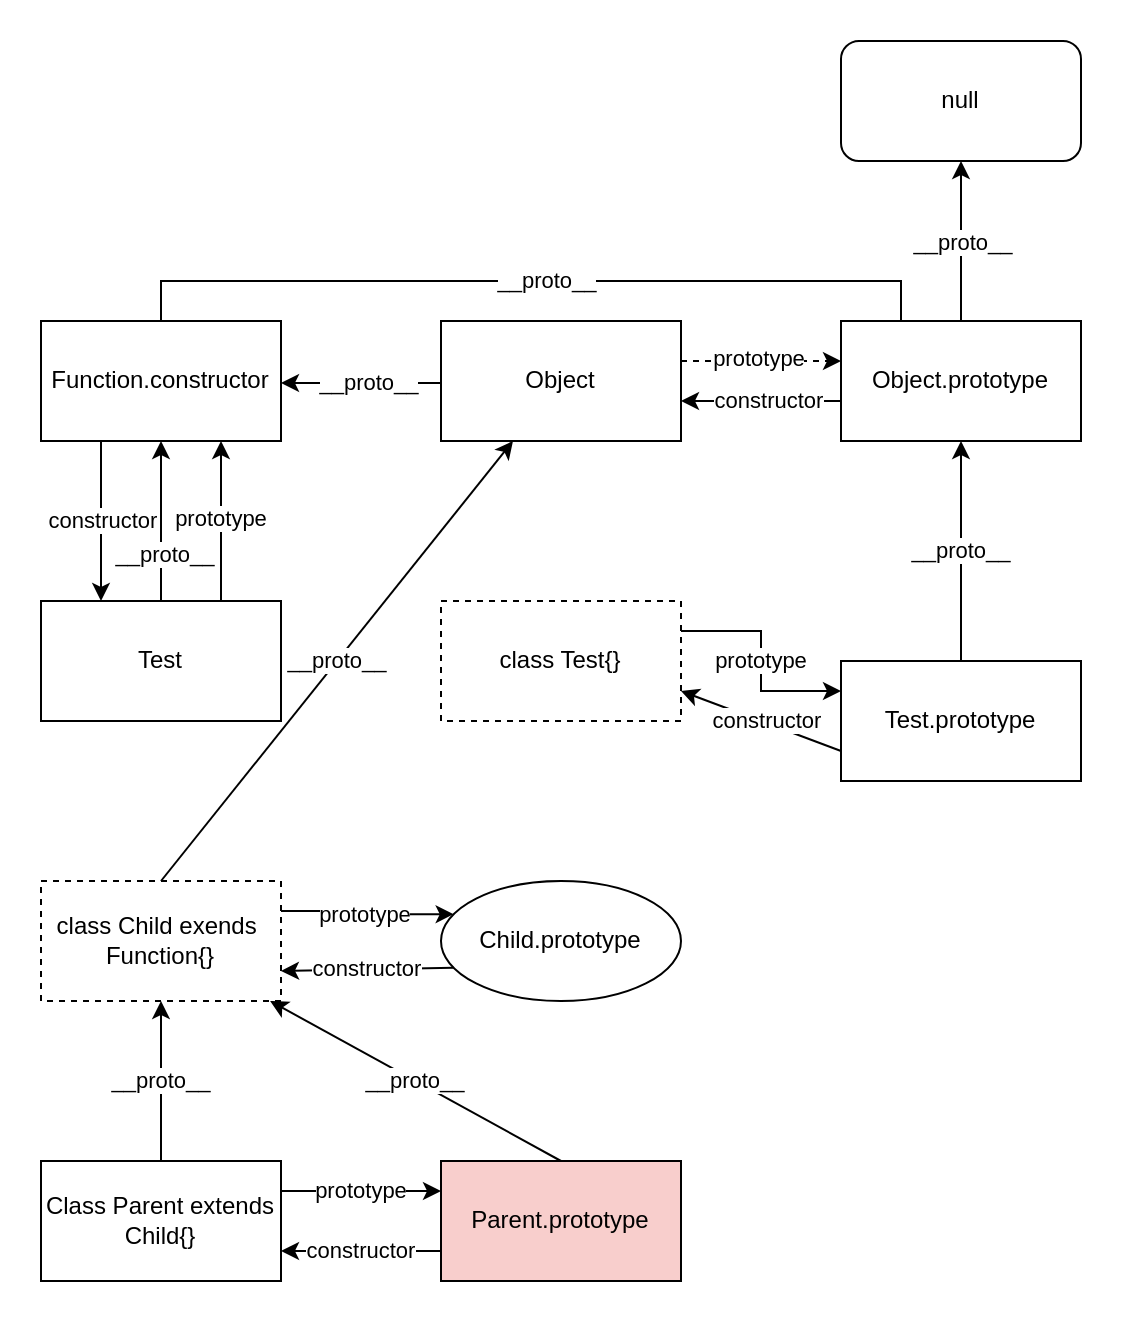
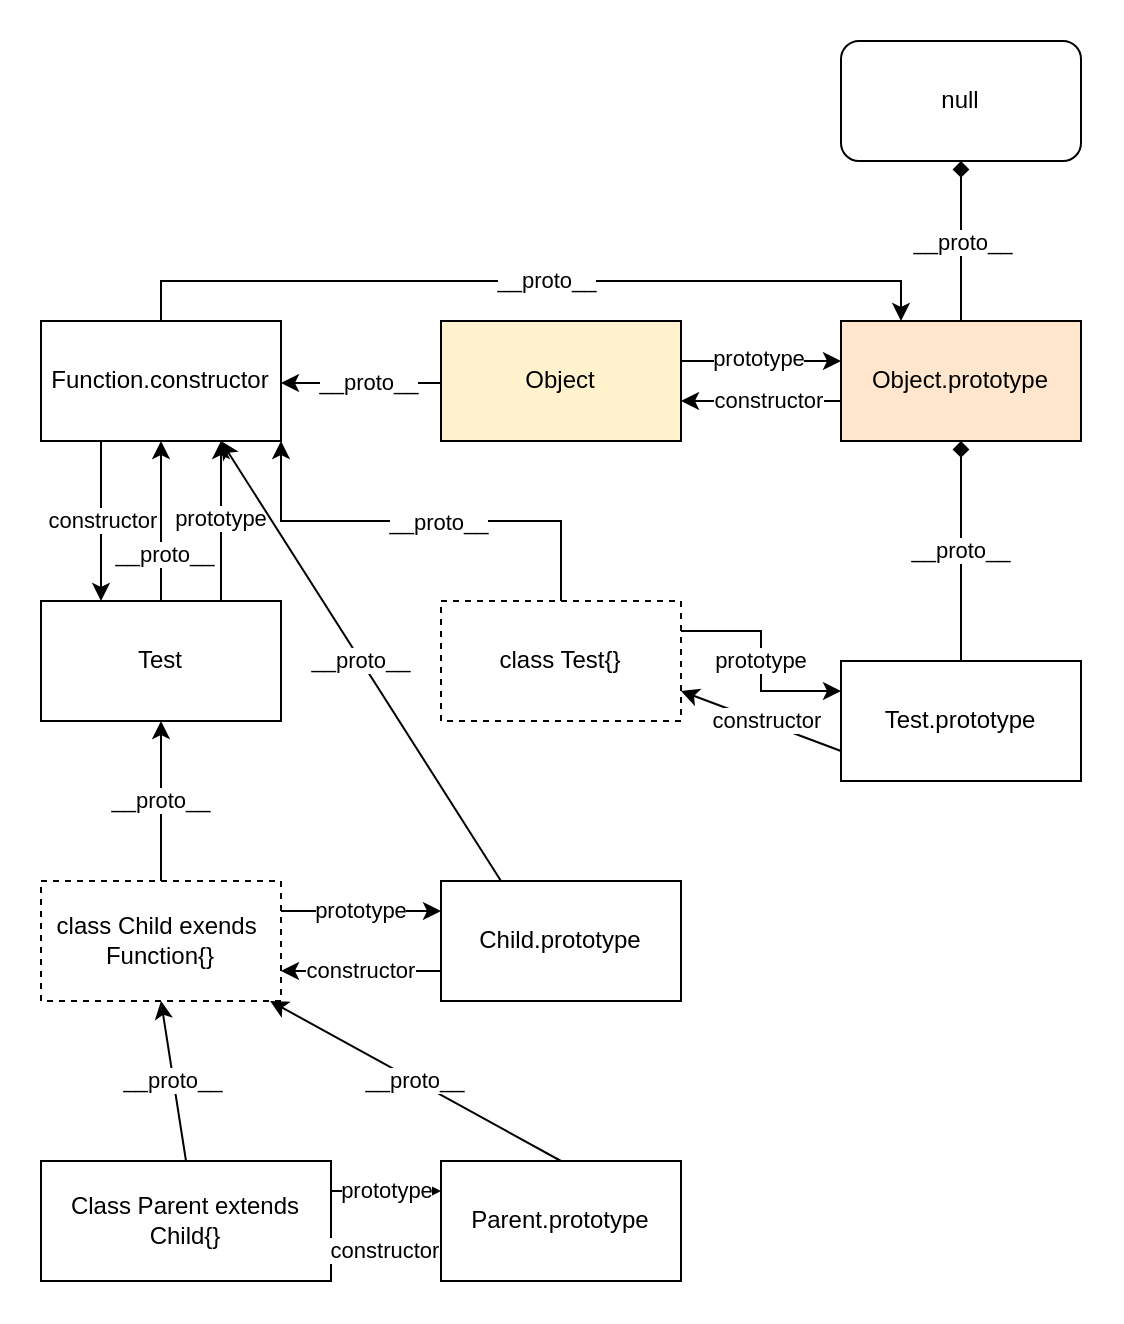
  <mxCell id="0" />
  <mxCell id="1" parent="0" />
- <mxCell id="2" value="" style="edgeStyle=orthogonalEdgeStyle;rounded=0;orthogonalLoop=1;jettySize=auto;html=1;dashed=1;" edge="1" parent="1" source="6" target="9"><mxGeometry relative="1" as="geometry"><Array as="points"><mxPoint x="380" y="180" /><mxPoint x="380" y="180" /></Array></mxGeometry></mxCell>
+ <mxCell id="2" value="" style="edgeStyle=orthogonalEdgeStyle;rounded=0;orthogonalLoop=1;jettySize=auto;html=1;" edge="1" parent="1" source="6" target="9"><mxGeometry relative="1" as="geometry"><Array as="points"><mxPoint x="380" y="180" /><mxPoint x="380" y="180" /></Array></mxGeometry></mxCell>
  <mxCell id="3" value="prototype" style="edgeLabel;html=1;align=center;verticalAlign=middle;resizable=0;points=[];" vertex="1" connectable="0" parent="2"><mxGeometry x="-0.15" relative="1" as="geometry"><mxPoint x="4" y="-2" as="offset" /></mxGeometry></mxCell>
  <mxCell id="4" value="" style="edgeStyle=orthogonalEdgeStyle;rounded=0;orthogonalLoop=1;jettySize=auto;html=1;" edge="1" parent="1"><mxGeometry relative="1" as="geometry"><mxPoint x="220" y="191" as="sourcePoint" /><mxPoint x="140" y="191" as="targetPoint" /></mxGeometry></mxCell>
  <mxCell id="5" value="__proto__" style="edgeLabel;html=1;align=center;verticalAlign=middle;resizable=0;points=[];" vertex="1" connectable="0" parent="4"><mxGeometry x="-0.625" y="-1" relative="1" as="geometry"><mxPoint x="-22" as="offset" /></mxGeometry></mxCell>
- <mxCell id="6" value="Object" style="rounded=0;whiteSpace=wrap;html=1;" vertex="1" parent="1"><mxGeometry x="220" y="160" width="120" height="60" as="geometry" /></mxCell>
- <mxCell id="7" value="" style="edgeStyle=orthogonalEdgeStyle;rounded=0;orthogonalLoop=1;jettySize=auto;html=1;" edge="1" parent="1" source="9" target="12"><mxGeometry relative="1" as="geometry" /></mxCell>
+ <mxCell id="6" value="Object" style="rounded=0;whiteSpace=wrap;html=1;fillColor=#fff2cc;" vertex="1" parent="1"><mxGeometry x="220" y="160" width="120" height="60" as="geometry" /></mxCell>
+ <mxCell id="7" value="" style="edgeStyle=orthogonalEdgeStyle;rounded=0;orthogonalLoop=1;jettySize=auto;html=1;endArrow=diamond;" edge="1" parent="1" source="9" target="12"><mxGeometry relative="1" as="geometry" /></mxCell>
  <mxCell id="8" value="__proto__" style="edgeLabel;html=1;align=center;verticalAlign=middle;resizable=0;points=[];" vertex="1" connectable="0" parent="7"><mxGeometry x="-0.2" y="-2" relative="1" as="geometry"><mxPoint x="-2" y="-8" as="offset" /></mxGeometry></mxCell>
- <mxCell id="9" value="Object.prototype" style="rounded=0;whiteSpace=wrap;html=1;" vertex="1" parent="1"><mxGeometry x="420" y="160" width="120" height="60" as="geometry" /></mxCell>
+ <mxCell id="9" value="Object.prototype" style="rounded=0;whiteSpace=wrap;html=1;fillColor=#ffe6cc;" vertex="1" parent="1"><mxGeometry x="420" y="160" width="120" height="60" as="geometry" /></mxCell>
  <mxCell id="10" value="" style="endArrow=classic;html=1;rounded=0;exitX=0;exitY=0.75;exitDx=0;exitDy=0;entryX=1;entryY=0.75;entryDx=0;entryDy=0;" edge="1" parent="1"><mxGeometry width="50" height="50" relative="1" as="geometry"><mxPoint x="420" y="200" as="sourcePoint" /><mxPoint x="340" y="200" as="targetPoint" /></mxGeometry></mxCell>
  <mxCell id="11" value="constructor" style="edgeLabel;html=1;align=center;verticalAlign=middle;resizable=0;points=[];" vertex="1" connectable="0" parent="10"><mxGeometry x="0.2" y="4" relative="1" as="geometry"><mxPoint x="11" y="-5" as="offset" /></mxGeometry></mxCell>
  <mxCell id="12" value="null" style="whiteSpace=wrap;html=1;rounded=1;" vertex="1" parent="1"><mxGeometry x="420" y="20" width="120" height="60" as="geometry" /></mxCell>
- <mxCell id="13" style="edgeStyle=orthogonalEdgeStyle;rounded=0;orthogonalLoop=1;jettySize=auto;html=1;exitX=0.5;exitY=0;exitDx=0;exitDy=0;entryX=0.25;entryY=0;entryDx=0;entryDy=0;endArrow=none;" edge="1" parent="1" source="17" target="9"><mxGeometry relative="1" as="geometry" /></mxCell>
+ <mxCell id="13" style="edgeStyle=orthogonalEdgeStyle;rounded=0;orthogonalLoop=1;jettySize=auto;html=1;exitX=0.5;exitY=0;exitDx=0;exitDy=0;entryX=0.25;entryY=0;entryDx=0;entryDy=0;" edge="1" parent="1" source="17" target="9"><mxGeometry relative="1" as="geometry" /></mxCell>
  <mxCell id="14" value="__proto__" style="edgeLabel;html=1;align=center;verticalAlign=middle;resizable=0;points=[];" vertex="1" connectable="0" parent="13"><mxGeometry x="0.127" y="3" relative="1" as="geometry"><mxPoint x="-19" y="2" as="offset" /></mxGeometry></mxCell>
  <mxCell id="15" value="" style="edgeStyle=orthogonalEdgeStyle;rounded=0;orthogonalLoop=1;jettySize=auto;html=1;exitX=0.25;exitY=1;exitDx=0;exitDy=0;entryX=0.25;entryY=0;entryDx=0;entryDy=0;" edge="1" parent="1" source="17" target="20"><mxGeometry relative="1" as="geometry" /></mxCell>
  <mxCell id="16" value="constructor" style="edgeLabel;html=1;align=center;verticalAlign=middle;resizable=0;points=[];" vertex="1" connectable="0" parent="15"><mxGeometry x="-0.1" relative="1" as="geometry"><mxPoint y="3" as="offset" /></mxGeometry></mxCell>
  <mxCell id="17" value="Function.constructor" style="rounded=0;whiteSpace=wrap;html=1;" vertex="1" parent="1"><mxGeometry x="20" y="160" width="120" height="60" as="geometry" /></mxCell>
+ <mxCell id="18" value="" style="edgeStyle=orthogonalEdgeStyle;rounded=0;orthogonalLoop=1;jettySize=auto;html=1;entryX=1;entryY=1;entryDx=0;entryDy=0;exitX=0.5;exitY=0;exitDx=0;exitDy=0;" edge="1" parent="1" source="26" target="17"><mxGeometry relative="1" as="geometry"><mxPoint x="180" y="400" as="sourcePoint" /></mxGeometry></mxCell>
+ <mxCell id="19" value="__proto__" style="edgeLabel;html=1;align=center;verticalAlign=middle;resizable=0;points=[];" vertex="1" connectable="0" parent="18"><mxGeometry x="-0.225" relative="1" as="geometry"><mxPoint x="-17" as="offset" /></mxGeometry></mxCell>
  <mxCell id="20" value="Test" style="rounded=0;whiteSpace=wrap;html=1;" vertex="1" parent="1"><mxGeometry x="20" y="300" width="120" height="60" as="geometry" /></mxCell>
  <mxCell id="21" value="" style="endArrow=classic;html=1;rounded=0;exitX=0.75;exitY=0;exitDx=0;exitDy=0;entryX=0.75;entryY=1;entryDx=0;entryDy=0;" edge="1" parent="1" source="20" target="17"><mxGeometry width="50" height="50" relative="1" as="geometry"><mxPoint x="240" y="180" as="sourcePoint" /><mxPoint x="290" y="130" as="targetPoint" /></mxGeometry></mxCell>
  <mxCell id="22" value="prototype" style="edgeLabel;html=1;align=center;verticalAlign=middle;resizable=0;points=[];" vertex="1" connectable="0" parent="21"><mxGeometry x="-0.3" y="1" relative="1" as="geometry"><mxPoint y="-14" as="offset" /></mxGeometry></mxCell>
  <mxCell id="23" value="" style="endArrow=classic;html=1;rounded=0;exitX=0.5;exitY=0;exitDx=0;exitDy=0;entryX=0.5;entryY=1;entryDx=0;entryDy=0;" edge="1" parent="1" source="20" target="17"><mxGeometry width="50" height="50" relative="1" as="geometry"><mxPoint x="100" y="210" as="sourcePoint" /><mxPoint x="150" y="160" as="targetPoint" /><Array as="points" /></mxGeometry></mxCell>
  <mxCell id="24" value="__proto__" style="edgeLabel;html=1;align=center;verticalAlign=middle;resizable=0;points=[];" vertex="1" connectable="0" parent="23"><mxGeometry x="-0.425" y="-3" relative="1" as="geometry"><mxPoint x="-2" y="-1" as="offset" /></mxGeometry></mxCell>
  <mxCell id="25" value="prototype" style="edgeStyle=orthogonalEdgeStyle;rounded=0;orthogonalLoop=1;jettySize=auto;html=1;exitX=1;exitY=0.25;exitDx=0;exitDy=0;entryX=0;entryY=0.25;entryDx=0;entryDy=0;" edge="1" parent="1" source="26" target="27"><mxGeometry relative="1" as="geometry"><mxPoint x="340" y="320" as="sourcePoint" /><mxPoint x="400" y="260" as="targetPoint" /></mxGeometry></mxCell>
  <mxCell id="26" value="class Test{}" style="rounded=0;whiteSpace=wrap;html=1;dashed=1;" vertex="1" parent="1"><mxGeometry x="220" y="300" width="120" height="60" as="geometry" /></mxCell>
  <mxCell id="27" value="Test.prototype" style="rounded=0;whiteSpace=wrap;html=1;" vertex="1" parent="1"><mxGeometry x="420" y="330" width="120" height="60" as="geometry" /></mxCell>
  <mxCell id="28" value="" style="endArrow=classic;html=1;rounded=0;entryX=1;entryY=0.75;entryDx=0;entryDy=0;exitX=0;exitY=0.75;exitDx=0;exitDy=0;" edge="1" parent="1" source="27" target="26"><mxGeometry x="0.25" width="50" height="50" relative="1" as="geometry"><mxPoint x="419" y="340" as="sourcePoint" /><mxPoint x="339" y="345" as="targetPoint" /><mxPoint as="offset" /></mxGeometry></mxCell>
  <mxCell id="29" value="constructor" style="edgeLabel;html=1;align=center;verticalAlign=middle;resizable=0;points=[];" vertex="1" connectable="0" parent="28"><mxGeometry x="-0.1" y="1" relative="1" as="geometry"><mxPoint x="-2" y="-3" as="offset" /></mxGeometry></mxCell>
- <mxCell id="30" value="__proto__" style="endArrow=classic;html=1;rounded=0;exitX=0.5;exitY=0;exitDx=0;exitDy=0;entryX=0.5;entryY=1;entryDx=0;entryDy=0;" edge="1" parent="1" source="27" target="9"><mxGeometry width="50" height="50" relative="1" as="geometry"><mxPoint x="250" y="250" as="sourcePoint" /><mxPoint x="300" y="200" as="targetPoint" /></mxGeometry></mxCell>
+ <mxCell id="30" value="__proto__" style="endArrow=diamond;html=1;rounded=0;exitX=0.5;exitY=0;exitDx=0;exitDy=0;entryX=0.5;entryY=1;entryDx=0;entryDy=0;" edge="1" parent="1" source="27" target="9"><mxGeometry width="50" height="50" relative="1" as="geometry"><mxPoint x="250" y="250" as="sourcePoint" /><mxPoint x="300" y="200" as="targetPoint" /></mxGeometry></mxCell>
  <mxCell id="31" value="prototype" style="edgeStyle=orthogonalEdgeStyle;rounded=0;orthogonalLoop=1;jettySize=auto;html=1;exitX=1;exitY=0.25;exitDx=0;exitDy=0;entryX=0;entryY=0.25;entryDx=0;entryDy=0;" edge="1" parent="1" source="32" target="33"><mxGeometry relative="1" as="geometry" /></mxCell>
  <mxCell id="32" value="class Child exends&amp;nbsp; Function{}" style="whiteSpace=wrap;html=1;rounded=0;dashed=1;" vertex="1" parent="1"><mxGeometry x="20" y="440" width="120" height="60" as="geometry" /></mxCell>
- <mxCell id="33" value="Child.prototype" style="ellipse;whiteSpace=wrap;html=1;" vertex="1" parent="1"><mxGeometry x="220" y="440" width="120" height="60" as="geometry" /></mxCell>
- <mxCell id="35" value="__proto__" style="endArrow=classic;html=1;rounded=0;exitX=0.5;exitY=0;exitDx=0;exitDy=0;" edge="1" parent="1" source="32" target="6"><mxGeometry width="50" height="50" relative="1" as="geometry"><mxPoint x="220" y="340" as="sourcePoint" /><mxPoint x="270" y="290" as="targetPoint" /></mxGeometry></mxCell>
+ <mxCell id="33" value="Child.prototype" style="whiteSpace=wrap;html=1;rounded=0;" vertex="1" parent="1"><mxGeometry x="220" y="440" width="120" height="60" as="geometry" /></mxCell>
+ <mxCell id="34" value="__proto__" style="endArrow=classic;html=1;rounded=0;exitX=0.25;exitY=0;exitDx=0;exitDy=0;entryX=0.75;entryY=1;entryDx=0;entryDy=0;" edge="1" parent="1" source="33" target="17"><mxGeometry width="50" height="50" relative="1" as="geometry"><mxPoint x="220" y="340" as="sourcePoint" /><mxPoint x="270" y="290" as="targetPoint" /></mxGeometry></mxCell>
+ <mxCell id="35" value="__proto__" style="endArrow=classic;html=1;rounded=0;exitX=0.5;exitY=0;exitDx=0;exitDy=0;entryX=0.5;entryY=1;entryDx=0;entryDy=0;" edge="1" parent="1" source="32" target="20"><mxGeometry width="50" height="50" relative="1" as="geometry"><mxPoint x="220" y="340" as="sourcePoint" /><mxPoint x="270" y="290" as="targetPoint" /></mxGeometry></mxCell>
  <mxCell id="36" value="constructor" style="endArrow=classic;html=1;rounded=0;exitX=0;exitY=0.75;exitDx=0;exitDy=0;entryX=1;entryY=0.75;entryDx=0;entryDy=0;" edge="1" parent="1" source="33" target="32"><mxGeometry width="50" height="50" relative="1" as="geometry"><mxPoint x="220" y="360" as="sourcePoint" /><mxPoint x="270" y="310" as="targetPoint" /></mxGeometry></mxCell>
  <mxCell id="37" value="prototype" style="edgeStyle=orthogonalEdgeStyle;rounded=0;orthogonalLoop=1;jettySize=auto;html=1;exitX=1;exitY=0.25;exitDx=0;exitDy=0;entryX=0;entryY=0.25;entryDx=0;entryDy=0;" edge="1" parent="1" source="38" target="40"><mxGeometry relative="1" as="geometry" /></mxCell>
- <mxCell id="38" value="Class Parent extends Child{}" style="whiteSpace=wrap;html=1;rounded=0;" vertex="1" parent="1"><mxGeometry x="20" y="580" width="120" height="60" as="geometry" /></mxCell>
+ <mxCell id="38" value="Class Parent extends Child{}" style="whiteSpace=wrap;html=1;rounded=0;" vertex="1" parent="1"><mxGeometry x="20" y="580" width="145" height="60" as="geometry" /></mxCell>
  <mxCell id="39" value="__proto__" style="endArrow=classic;html=1;rounded=0;exitX=0.5;exitY=0;exitDx=0;exitDy=0;entryX=0.5;entryY=1;entryDx=0;entryDy=0;" edge="1" parent="1" source="38" target="32"><mxGeometry width="50" height="50" relative="1" as="geometry"><mxPoint x="220" y="410" as="sourcePoint" /><mxPoint x="270" y="360" as="targetPoint" /></mxGeometry></mxCell>
- <mxCell id="40" value="Parent.prototype" style="whiteSpace=wrap;html=1;rounded=0;fillColor=#f8cecc;" vertex="1" parent="1"><mxGeometry x="220" y="580" width="120" height="60" as="geometry" /></mxCell>
+ <mxCell id="40" value="Parent.prototype" style="whiteSpace=wrap;html=1;rounded=0;" vertex="1" parent="1"><mxGeometry x="220" y="580" width="120" height="60" as="geometry" /></mxCell>
  <mxCell id="41" value="constructor" style="endArrow=classic;html=1;rounded=0;entryX=1;entryY=0.75;entryDx=0;entryDy=0;exitX=0;exitY=0.75;exitDx=0;exitDy=0;" edge="1" parent="1" source="40" target="38"><mxGeometry width="50" height="50" relative="1" as="geometry"><mxPoint x="220" y="490" as="sourcePoint" /><mxPoint x="270" y="440" as="targetPoint" /><Array as="points" /></mxGeometry></mxCell>
  <mxCell id="42" value="__proto__" style="endArrow=classic;html=1;rounded=0;exitX=0.5;exitY=0;exitDx=0;exitDy=0;" edge="1" parent="1" source="40" target="32"><mxGeometry width="50" height="50" relative="1" as="geometry"><mxPoint x="220" y="490" as="sourcePoint" /><mxPoint x="270" y="440" as="targetPoint" /></mxGeometry></mxCell>
